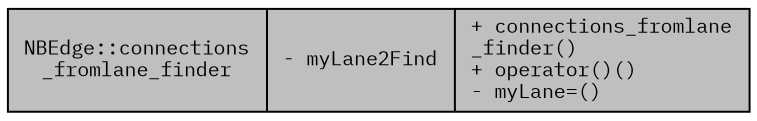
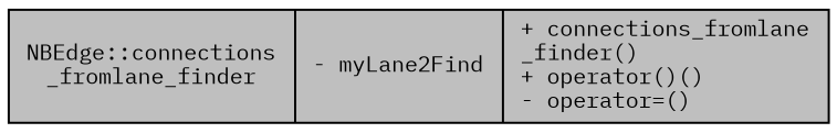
  digraph {
    rankdir=LR
    fontname="IBM Plex Mono"
-   n1 [color=black fillcolor=grey75 fontcolor=black fontname="IBM Plex Mono" fontsize=10 height=0.2 label="{NBEdge::connections\l_fromlane_finder\n|- myLane2Find\l|+ connections_fromlane\l_finder()\l+ operator()()\l- myLane=()\l}" shape=record style=filled width=0.4]
+   n1 [color=black fillcolor=grey75 fontcolor=black fontname="IBM Plex Mono" fontsize=10 height=0.2 label="{NBEdge::connections\l_fromlane_finder\n|- myLane2Find\l|+ connections_fromlane\l_finder()\l+ operator()()\l- operator=()\l}" shape=record style=filled width=0.4]
  }
